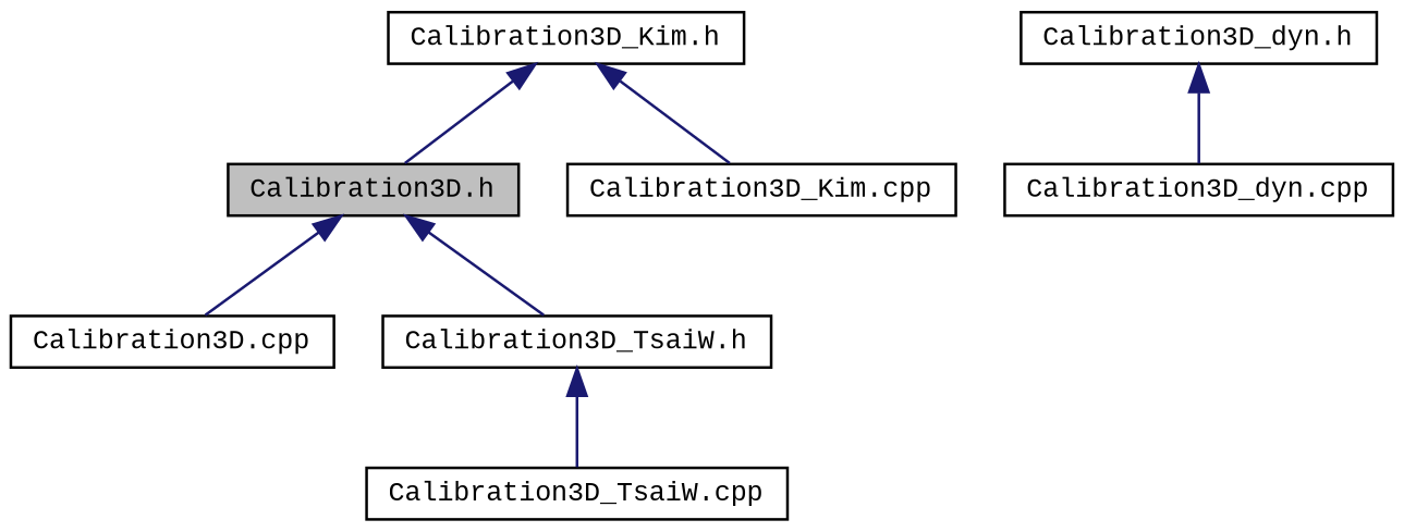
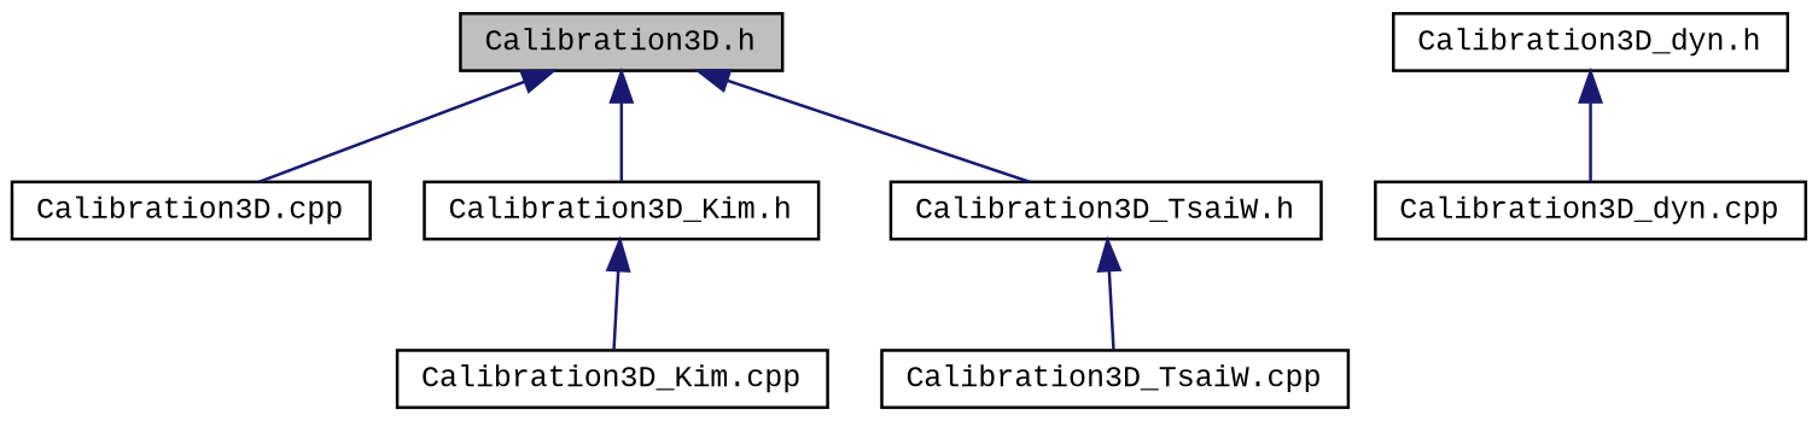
  digraph {
    fontname="Liberation Mono"
    node [color=black fillcolor=white fontname="Liberation Mono" fontsize=10 shape=record style=filled]
    edge [color=midnightblue dir=back fontname="Liberation Mono" fontsize=10 labelfontname=Helvetica labelfontsize=10 style=solid]
    n1 [fillcolor=grey75 fontcolor=black height=0.2 label="Calibration3D.h" width=0.4]
    n2 [height=0.2 label="Calibration3D.cpp" width=0.4]
    n3 [height=0.2 label="Calibration3D_Kim.h" width=0.4]
    n4 [height=0.2 label="Calibration3D_TsaiW.h" width=0.4]
    n5 [height=0.2 label="Calibration3D_dyn.h" width=0.4]
    n6 [height=0.2 label="Calibration3D_dyn.cpp" width=0.4]
    n7 [height=0.2 label="Calibration3D_Kim.cpp" width=0.4]
    n8 [height=0.2 label="Calibration3D_TsaiW.cpp" width=0.4]
    n1 -> n2
-   n3 -> n1
+   n1 -> n3
    n1 -> n4
    n3 -> n7
    n4 -> n8
    n5 -> n6
  }
